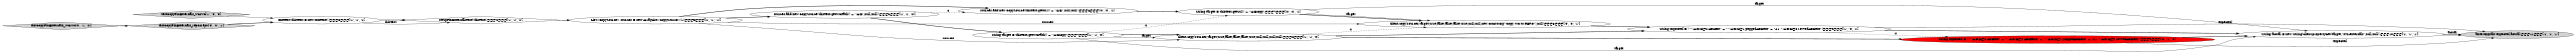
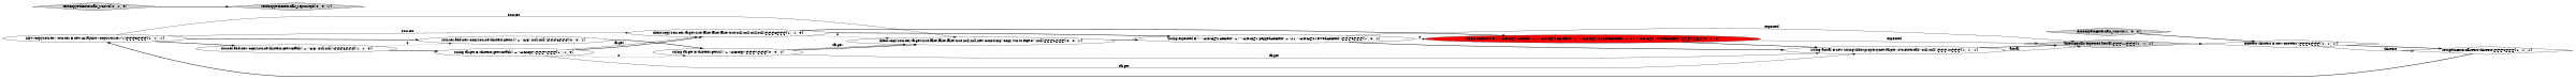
  digraph {
    rankdir=LR
    node [fillcolor=white shape=ellipse style=filled]
    edge [style=bold]
    n1 [label="List<CopySource> sources = new ArrayList<CopySource>(1)@@@5@@@['1', '1', '1']"]
    n2 [label="client.copy(sources,target,true,false,false,false,true,null,null,null,null)@@@8@@@['1', '1', '0']"]
    n3 [label="sources.add(new CopySource(thisTest.getUrl() + \"/A/B\",null,null))@@@6@@@['0', '0', '1']"]
    n4 [label="client.copy(sources,target,true,false,false,false,true,null,null,new ConstMsg(\"Copy WC to REPO\"),null)@@@8@@@['0', '0', '1']"]
    n5 [label="sources.add(new CopySource(thisTest.getWCPath() + \"/A/B\",null,null))@@@6@@@['1', '1', '0']"]
    n6 [label="String expected = (\"^/A/D/H@2 ADHext\" + \"^/A/D/H@1 peggedADHext\" + \"-r1 ^/A/D/H@2 revvedADHext\")@@@9@@@['1', '0', '1']"]
    n7 [fillcolor=red label="String expected = (\"^/A/D/H@2 ADHext\" + \"^/A/D/H@2 ADHext2\" + \"^/A/D/H@1 peggedADHext\" + \"-r1 ^/A/D/H@2 revvedADHext\")@@@9@@@['0', '1', '0']"]
    n8 [label="String target = thisTest.getUrl() + \"/A/Bcopy\"@@@7@@@['0', '0', '1']"]
    n9 [label="String target = thisTest.getWCPath() + \"/A/Bcopy\"@@@7@@@['1', '1', '0']"]
    n10 [label="String actual = new String(client.propertyGet(target,\"svn:externals\",null,null))@@@10@@@['1', '1', '1']"]
-   n11 [fillcolor=lightgray label="assertEquals(expected,actual)@@@11@@@['1', '1', '1']"]
-   n12 [label="OneTest thisTest = new OneTest()@@@3@@@['1', '1', '1']"]
+   n11 [fillcolor=lightgray label="assertEquals(expected,actual)@@@11@@@['1', '1', '1']" shape=diamond]
+   n12 [label="OneTest thisTest = new OneTest()@@@3@@@['1', '1', '1']" shape=diamond]
    n13 [label="setupPinExternalsTest(thisTest)@@@4@@@['1', '1', '1']" shape=diamond]
    n14 [fillcolor=lightgray label="testCopyPinExternals_wc2wc['1', '0', '0']" shape=diamond]
    n15 [fillcolor=lightgray label="testCopyPinExternals_repo2repo['0', '0', '1']" shape=diamond]
    n16 [fillcolor=lightgray label="testCopyPinExternals_wc2wc['0', '1', '0']" shape=diamond]
    n1 -> n2 [label=sources style=solid]
    n1 -> n3
    n1 -> n4 [label=sources style=solid]
    n1 -> n5
    n2 -> n4 [label=0 style=dashed]
    n2 -> n6
    n2 -> n7
    n3 -> n8
    n4 -> n6
    n5 -> n3 [label=0 style=dashed]
    n5 -> n9
    n6 -> n7 [label=0 style=dashed]
    n6 -> n10
    n6 -> n11 [label=expected style=solid]
    n7 -> n10
    n7 -> n11 [label=expected style=solid]
    n8 -> n4 [label=target style=solid]
    n8 -> n4
    n8 -> n10 [label=target style=solid]
    n9 -> n2 [label=target style=solid]
    n9 -> n2
    n9 -> n8 [label=0 style=dashed]
    n9 -> n10 [label=target style=solid]
    n10 -> n11
    n10 -> n11 [label=actual style=solid]
    n12 -> n13
    n12 -> n13 [label=thisTest style=solid]
    n13 -> n1
-   n14 -> n12 [style=solid]
-   n15 -> n12
+   n14 -> n12
+   n11 -> n12
    n16 -> n15
  }
